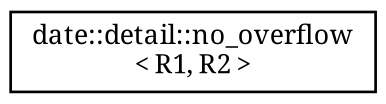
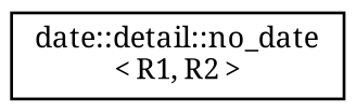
  digraph {
    rankdir=TB
    fontname="Noto Serif"
-   n1 [color=black fillcolor=white fontname="Noto Serif" fontsize=10 height=0.2 label="date::detail::no_overflow\l\< R1, R2 \>" shape=record style=filled width=0.4]
+   n1 [color=black fillcolor=white fontname="Noto Serif" fontsize=10 height=0.2 label="date::detail::no_date\l\< R1, R2 \>" shape=record style=filled width=0.4]
  }
